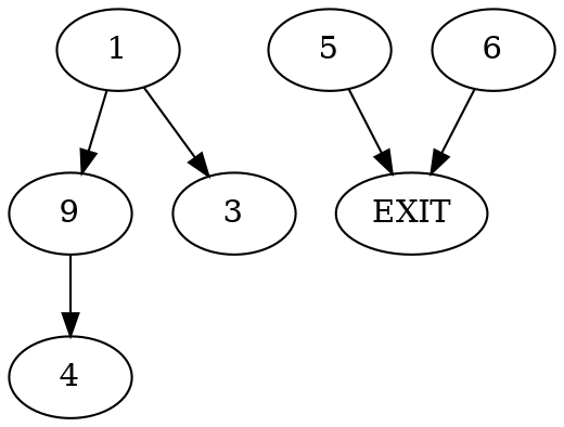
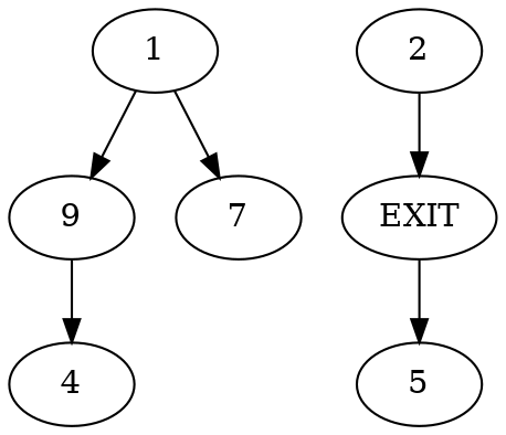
  digraph {
    n1 [label=9]
    1
-   3
+   3 [label=7]
    n4 [label=EXIT]
    5
-   6
+   6 [label=2]
    4
    n1 -> 4
    1 -> n1
    1 -> 3
-   5 -> n4
+   n4 -> 5
    6 -> n4
  }
